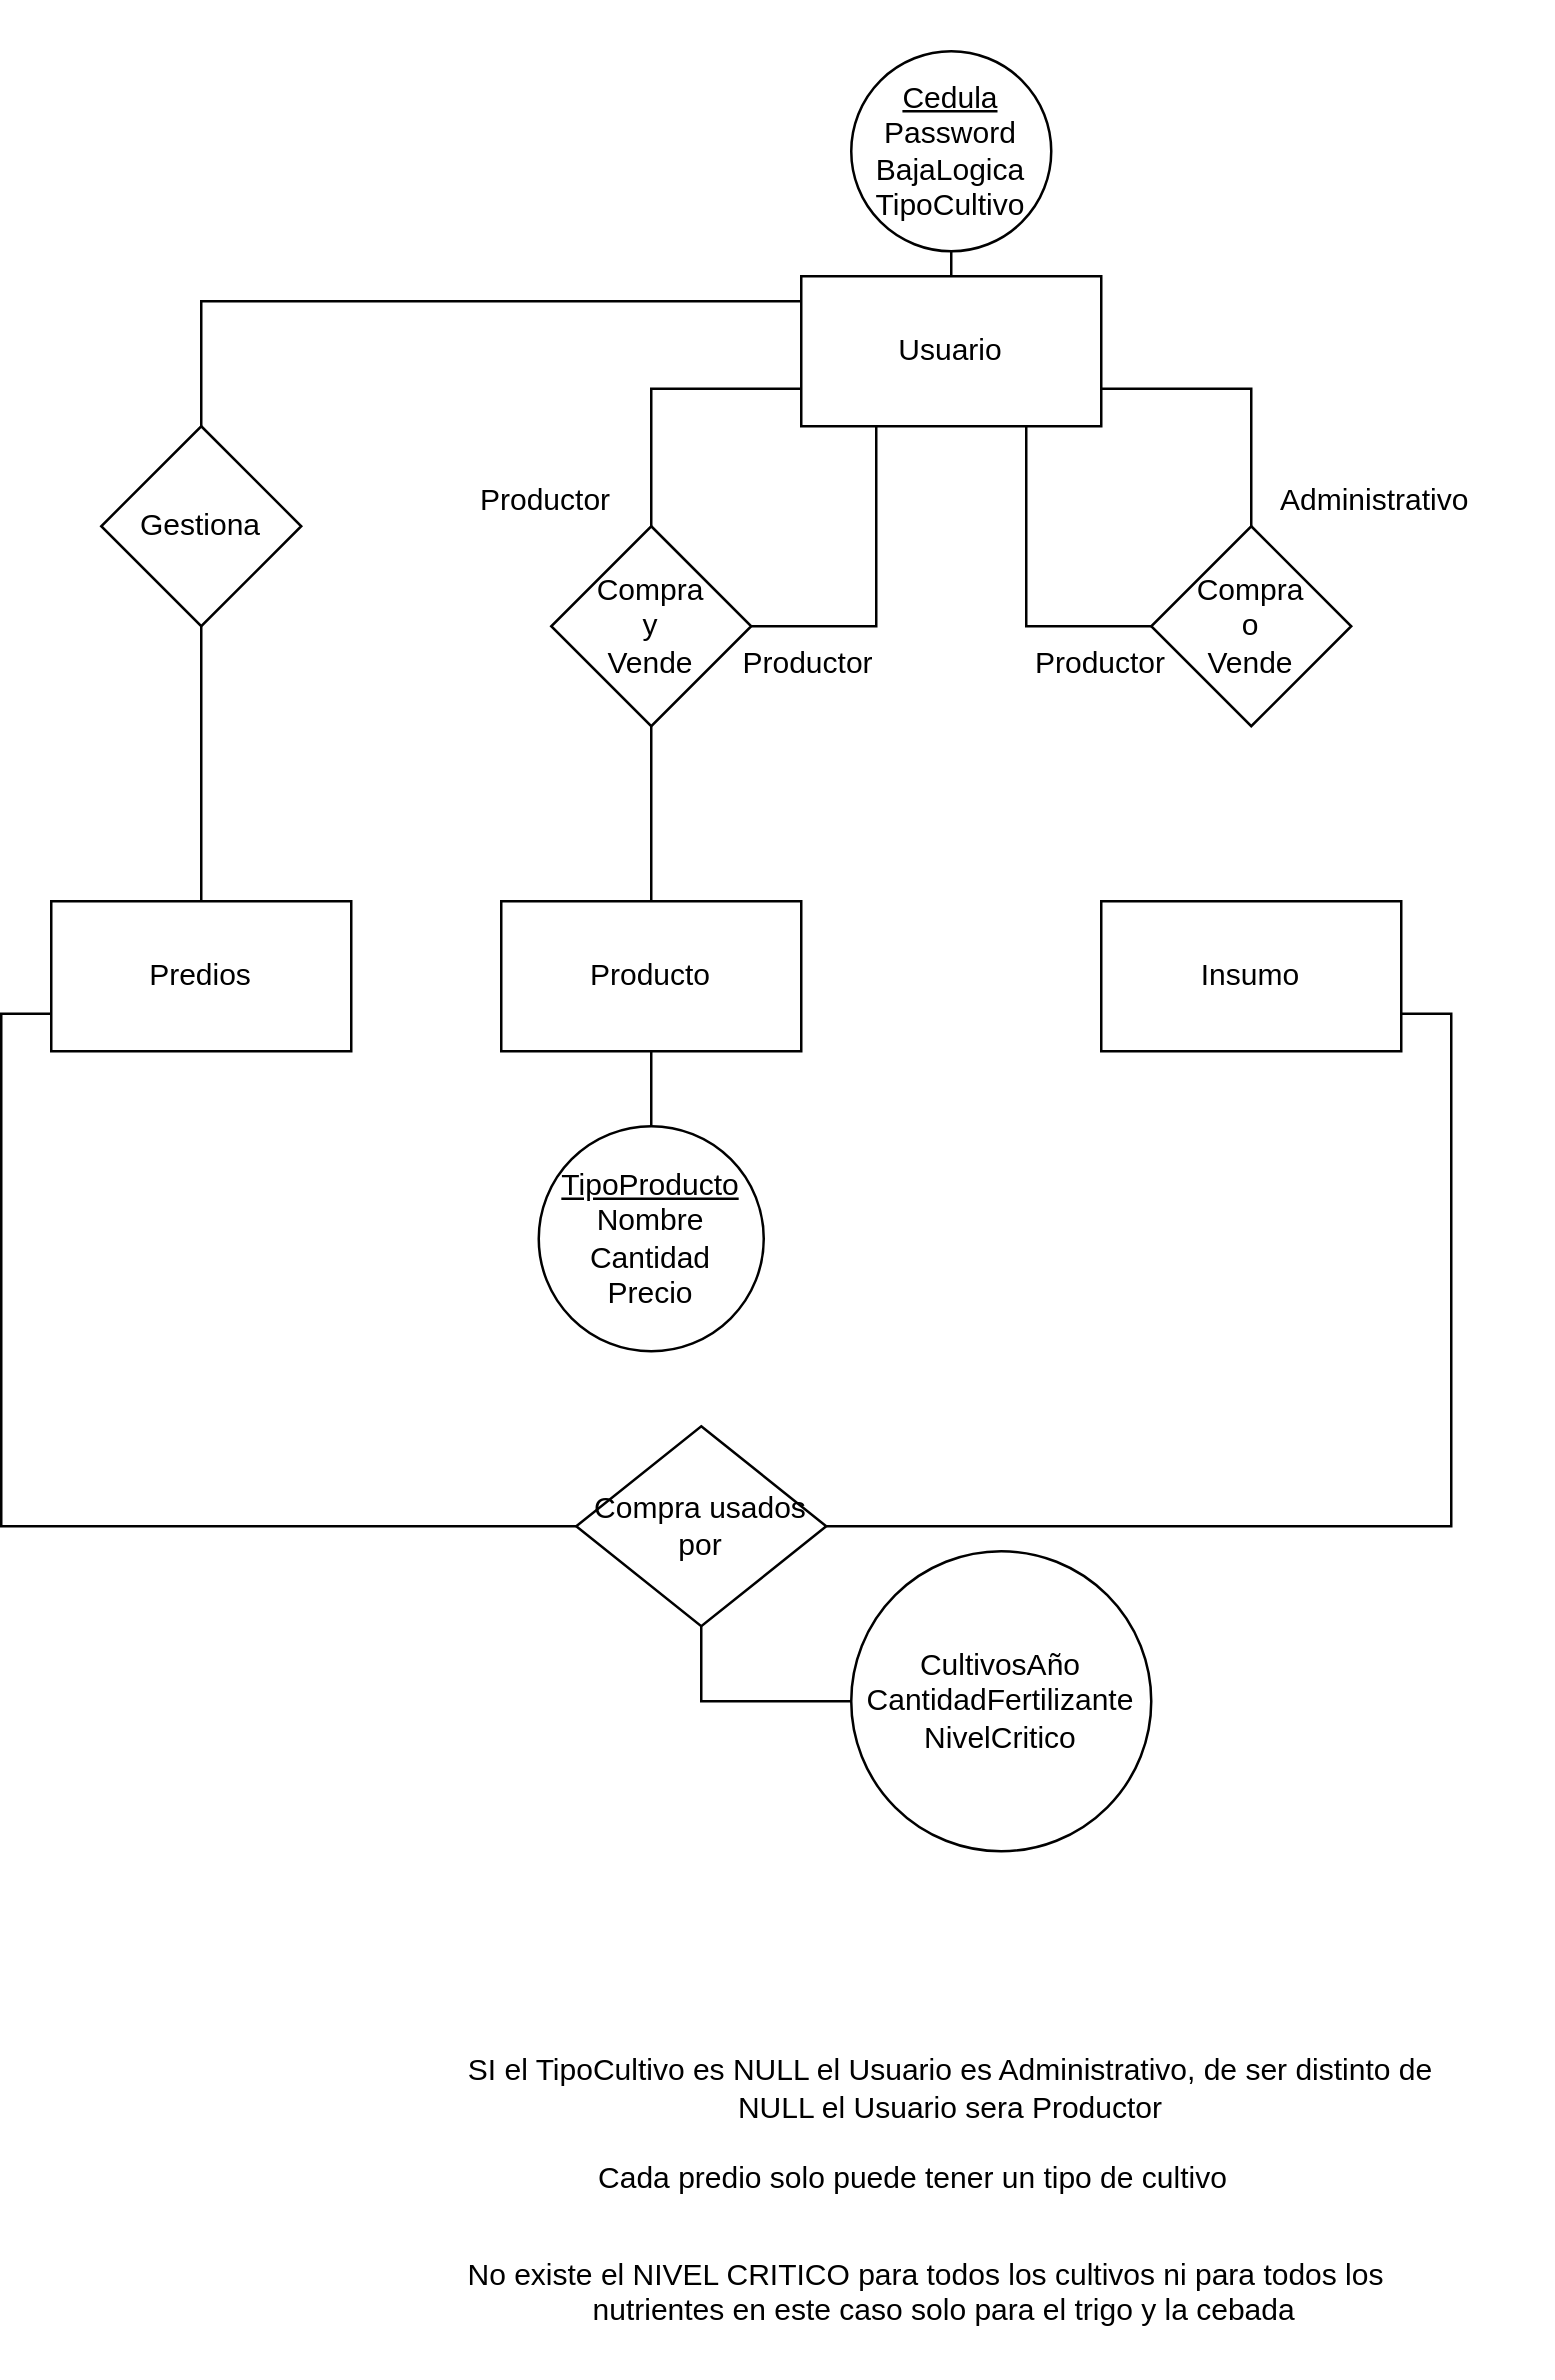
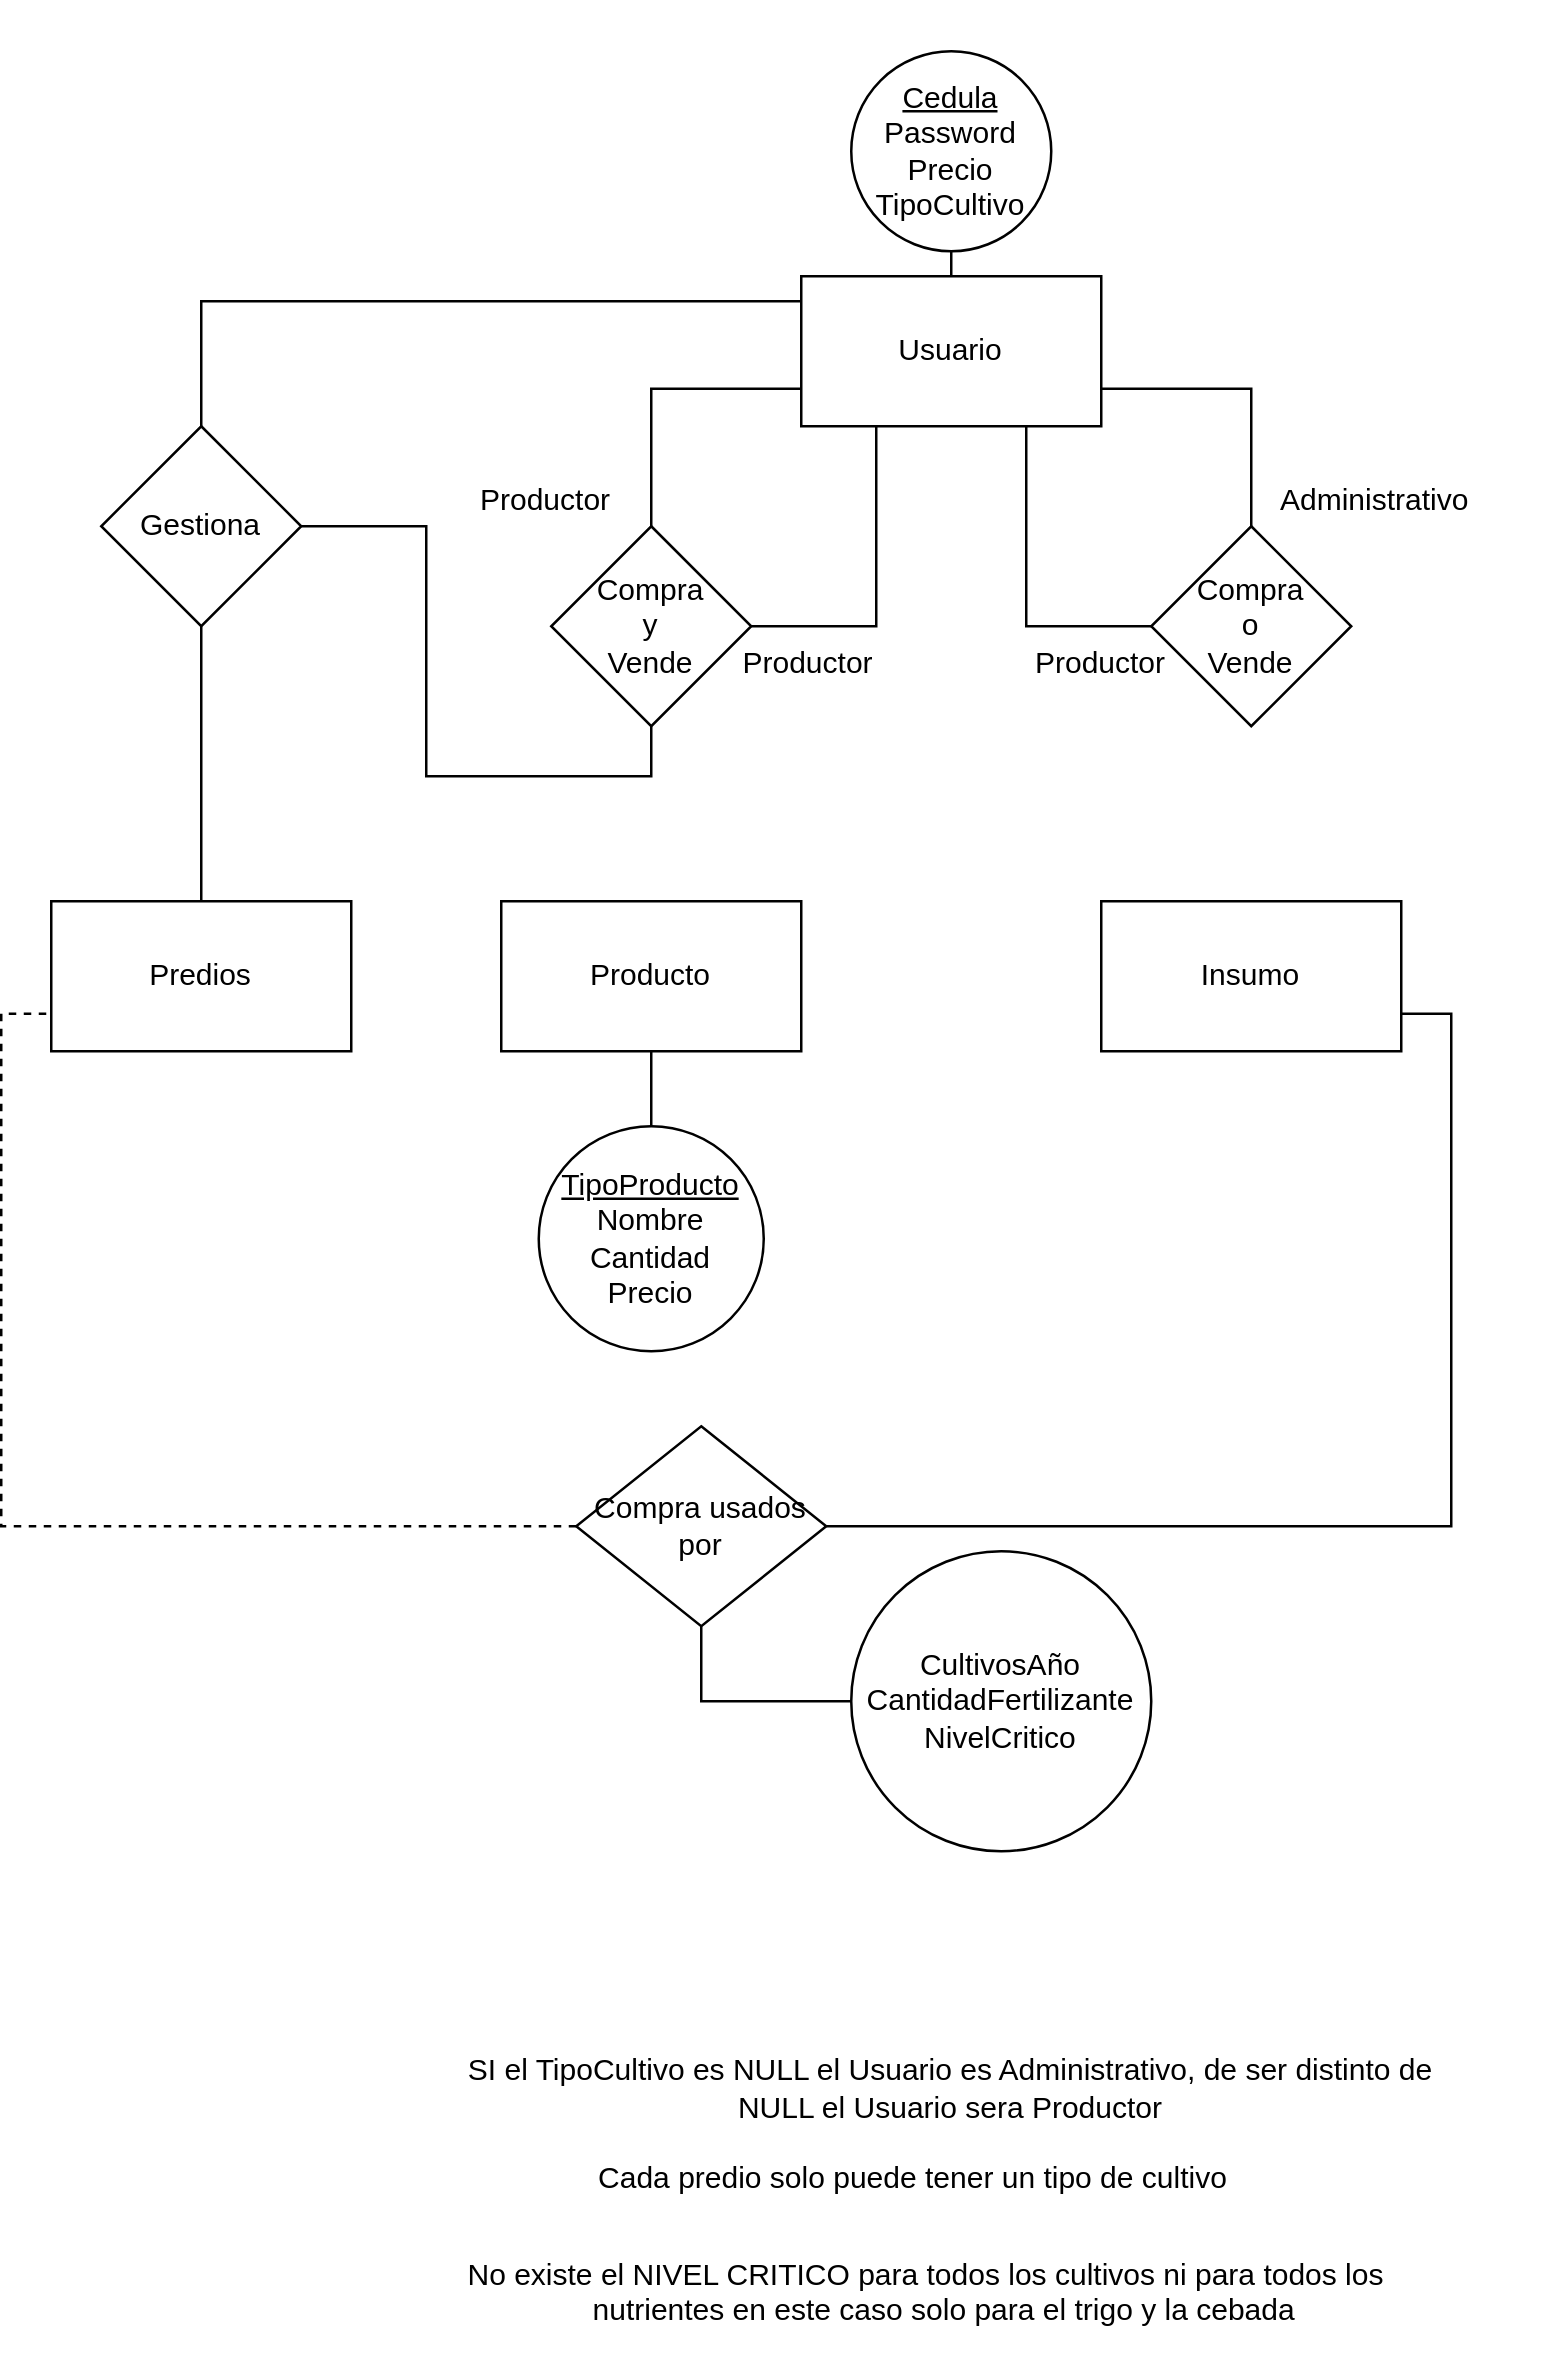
  <mxCell id="0" />
  <mxCell id="1" parent="0" />
  <mxCell id="2" style="edgeStyle=orthogonalEdgeStyle;rounded=0;orthogonalLoop=1;jettySize=auto;html=1;exitX=0;exitY=0.25;exitDx=0;exitDy=0;entryX=0.5;entryY=0;entryDx=0;entryDy=0;startArrow=none;startFill=0;endArrow=none;endFill=0;" parent="1" source="4" target="18" edge="1"><mxGeometry relative="1" as="geometry"><Array as="points"><mxPoint x="320" y="120" /><mxPoint x="80" y="120" /></Array></mxGeometry></mxCell>
  <mxCell id="3" style="edgeStyle=orthogonalEdgeStyle;rounded=0;orthogonalLoop=1;jettySize=auto;html=1;exitX=0;exitY=0.75;exitDx=0;exitDy=0;entryX=0.5;entryY=0;entryDx=0;entryDy=0;startArrow=none;startFill=0;endArrow=none;endFill=0;" parent="1" source="4" target="12" edge="1"><mxGeometry relative="1" as="geometry" /></mxCell>
  <mxCell id="4" value="Usuario" style="rounded=0;whiteSpace=wrap;html=1;" parent="1" vertex="1"><mxGeometry x="320" y="110" width="120" height="60" as="geometry" /></mxCell>
  <mxCell id="5" style="edgeStyle=orthogonalEdgeStyle;rounded=0;orthogonalLoop=1;jettySize=auto;html=1;exitX=0.5;exitY=1;exitDx=0;exitDy=0;entryX=0.5;entryY=0;entryDx=0;entryDy=0;startArrow=none;startFill=0;endArrow=none;endFill=0;" parent="1" source="6" target="4" edge="1"><mxGeometry relative="1" as="geometry" /></mxCell>
- <mxCell id="6" value="&lt;u&gt;Cedula&lt;/u&gt;&lt;br&gt;Password&lt;br&gt;BajaLogica&lt;br&gt;TipoCultivo" style="ellipse;whiteSpace=wrap;html=1;aspect=fixed;" parent="1" vertex="1"><mxGeometry x="340" y="20" width="80" height="80" as="geometry" /></mxCell>
+ <mxCell id="6" value="&lt;u&gt;Cedula&lt;/u&gt;&lt;br&gt;Password&lt;br&gt;Precio&lt;br&gt;TipoCultivo" style="ellipse;whiteSpace=wrap;html=1;aspect=fixed;" parent="1" vertex="1"><mxGeometry x="340" y="20" width="80" height="80" as="geometry" /></mxCell>
  <mxCell id="7" value="Producto" style="rounded=0;whiteSpace=wrap;html=1;" parent="1" vertex="1"><mxGeometry x="200" y="360" width="120" height="60" as="geometry" /></mxCell>
  <mxCell id="8" style="edgeStyle=orthogonalEdgeStyle;rounded=0;orthogonalLoop=1;jettySize=auto;html=1;exitX=1;exitY=0.75;exitDx=0;exitDy=0;entryX=1;entryY=0.5;entryDx=0;entryDy=0;endArrow=none;endFill=0;" parent="1" source="9" target="28" edge="1"><mxGeometry relative="1" as="geometry" /></mxCell>
  <mxCell id="9" value="Insumo" style="rounded=0;whiteSpace=wrap;html=1;" parent="1" vertex="1"><mxGeometry x="440" y="360" width="120" height="60" as="geometry" /></mxCell>
  <mxCell id="10" style="edgeStyle=orthogonalEdgeStyle;rounded=0;orthogonalLoop=1;jettySize=auto;html=1;exitX=1;exitY=0.5;exitDx=0;exitDy=0;entryX=0.25;entryY=1;entryDx=0;entryDy=0;startArrow=none;startFill=0;endArrow=none;endFill=0;" parent="1" source="12" target="4" edge="1"><mxGeometry relative="1" as="geometry" /></mxCell>
- <mxCell id="11" style="edgeStyle=orthogonalEdgeStyle;rounded=0;orthogonalLoop=1;jettySize=auto;html=1;exitX=0.5;exitY=1;exitDx=0;exitDy=0;entryX=0.5;entryY=0;entryDx=0;entryDy=0;startArrow=none;startFill=0;endArrow=none;endFill=0;" parent="1" source="12" target="7" edge="1"><mxGeometry relative="1" as="geometry" /></mxCell>
+ <mxCell id="11" style="edgeStyle=orthogonalEdgeStyle;rounded=0;orthogonalLoop=1;jettySize=auto;html=1;exitX=0.5;exitY=1;exitDx=0;exitDy=0;startArrow=none;startFill=0;endArrow=none;endFill=0;" parent="1" source="12" target="18" edge="1"><mxGeometry relative="1" as="geometry" /></mxCell>
  <mxCell id="12" value="Compra&lt;br&gt;y&lt;br&gt;Vende" style="rhombus;whiteSpace=wrap;html=1;" parent="1" vertex="1"><mxGeometry x="220" y="210" width="80" height="80" as="geometry" /></mxCell>
  <mxCell id="13" style="edgeStyle=orthogonalEdgeStyle;rounded=0;orthogonalLoop=1;jettySize=auto;html=1;exitX=0;exitY=0.5;exitDx=0;exitDy=0;startArrow=none;startFill=0;endArrow=none;endFill=0;entryX=0.75;entryY=1;entryDx=0;entryDy=0;" parent="1" source="15" target="4" edge="1"><mxGeometry relative="1" as="geometry"><mxPoint x="430" y="200" as="targetPoint" /></mxGeometry></mxCell>
  <mxCell id="14" style="edgeStyle=orthogonalEdgeStyle;rounded=0;orthogonalLoop=1;jettySize=auto;html=1;exitX=0.5;exitY=0;exitDx=0;exitDy=0;entryX=1;entryY=0.75;entryDx=0;entryDy=0;startArrow=none;startFill=0;endArrow=none;endFill=0;" parent="1" source="15" target="4" edge="1"><mxGeometry relative="1" as="geometry" /></mxCell>
  <mxCell id="15" value="Compra&lt;br&gt;o&lt;br&gt;Vende" style="rhombus;whiteSpace=wrap;html=1;" parent="1" vertex="1"><mxGeometry x="460" y="210" width="80" height="80" as="geometry" /></mxCell>
  <mxCell id="16" value="Predios" style="rounded=0;whiteSpace=wrap;html=1;" parent="1" vertex="1"><mxGeometry x="20" y="360" width="120" height="60" as="geometry" /></mxCell>
  <mxCell id="17" style="edgeStyle=orthogonalEdgeStyle;rounded=0;orthogonalLoop=1;jettySize=auto;html=1;exitX=0.5;exitY=1;exitDx=0;exitDy=0;entryX=0.5;entryY=0;entryDx=0;entryDy=0;startArrow=none;startFill=0;endArrow=none;endFill=0;" parent="1" source="18" target="16" edge="1"><mxGeometry relative="1" as="geometry" /></mxCell>
  <mxCell id="18" value="Gestiona" style="rhombus;whiteSpace=wrap;html=1;" parent="1" vertex="1"><mxGeometry x="40" y="170" width="80" height="80" as="geometry" /></mxCell>
  <mxCell id="19" style="edgeStyle=orthogonalEdgeStyle;rounded=0;orthogonalLoop=1;jettySize=auto;html=1;exitX=0.5;exitY=0;exitDx=0;exitDy=0;entryX=0.5;entryY=1;entryDx=0;entryDy=0;startArrow=none;startFill=0;endArrow=none;endFill=0;" parent="1" source="20" target="7" edge="1"><mxGeometry relative="1" as="geometry" /></mxCell>
  <mxCell id="20" value="&lt;u&gt;TipoProducto&lt;/u&gt;&lt;br&gt;Nombre&lt;br&gt;Cantidad&lt;br&gt;Precio" style="ellipse;whiteSpace=wrap;html=1;aspect=fixed;" parent="1" vertex="1"><mxGeometry x="215" y="450" width="90" height="90" as="geometry" /></mxCell>
  <mxCell id="21" value="SI el TipoCultivo es NULL el Usuario es Administrativo, de ser distinto de NULL el Usuario sera Productor" style="text;html=1;strokeColor=none;fillColor=none;align=center;verticalAlign=middle;whiteSpace=wrap;rounded=0;" parent="1" vertex="1"><mxGeometry x="180" y="820.167" width="400" height="30" as="geometry" /></mxCell>
  <mxCell id="22" value="Productor" style="text;html=1;strokeColor=none;fillColor=none;align=center;verticalAlign=middle;whiteSpace=wrap;rounded=0;" parent="1" vertex="1"><mxGeometry x="420" y="255" width="40" height="20" as="geometry" /></mxCell>
  <mxCell id="23" value="Administrativo" style="text;html=1;resizable=0;points=[];autosize=1;align=left;verticalAlign=top;spacingTop=-4;" parent="1" vertex="1"><mxGeometry x="510" y="190" width="90" height="20" as="geometry" /></mxCell>
  <mxCell id="24" value="Productor" style="text;html=1;resizable=0;points=[];autosize=1;align=left;verticalAlign=top;spacingTop=-4;" parent="1" vertex="1"><mxGeometry x="295" y="255" width="70" height="20" as="geometry" /></mxCell>
  <mxCell id="25" value="Productor" style="text;html=1;resizable=0;points=[];autosize=1;align=left;verticalAlign=top;spacingTop=-4;" parent="1" vertex="1"><mxGeometry x="190" y="190" width="70" height="20" as="geometry" /></mxCell>
- <mxCell id="26" style="edgeStyle=orthogonalEdgeStyle;rounded=0;orthogonalLoop=1;jettySize=auto;html=1;exitX=0;exitY=0.5;exitDx=0;exitDy=0;entryX=0;entryY=0.75;entryDx=0;entryDy=0;endArrow=none;endFill=0;" parent="1" source="28" target="16" edge="1"><mxGeometry relative="1" as="geometry" /></mxCell>
+ <mxCell id="26" style="edgeStyle=orthogonalEdgeStyle;rounded=0;orthogonalLoop=1;jettySize=auto;html=1;exitX=0;exitY=0.5;exitDx=0;exitDy=0;entryX=0;entryY=0.75;entryDx=0;entryDy=0;endArrow=none;endFill=0;dashed=1;" parent="1" source="28" target="16" edge="1"><mxGeometry relative="1" as="geometry" /></mxCell>
  <mxCell id="27" style="edgeStyle=orthogonalEdgeStyle;rounded=0;orthogonalLoop=1;jettySize=auto;html=1;exitX=0.5;exitY=1;exitDx=0;exitDy=0;entryX=0;entryY=0.5;entryDx=0;entryDy=0;endArrow=none;endFill=0;" parent="1" source="28" target="29" edge="1"><mxGeometry relative="1" as="geometry" /></mxCell>
  <mxCell id="28" value="Compra usados por" style="rhombus;whiteSpace=wrap;html=1;" parent="1" vertex="1"><mxGeometry x="230" y="570" width="100" height="80" as="geometry" /></mxCell>
  <mxCell id="29" value="CultivosAño&lt;br&gt;CantidadFertilizante&lt;br&gt;NivelCritico" style="ellipse;whiteSpace=wrap;html=1;aspect=fixed;" parent="1" vertex="1"><mxGeometry x="340" y="620" width="120" height="120" as="geometry" /></mxCell>
  <mxCell id="30" value="Cada predio solo puede tener un tipo de cultivo" style="text;html=1;strokeColor=none;fillColor=none;align=center;verticalAlign=middle;whiteSpace=wrap;rounded=0;" parent="1" vertex="1"><mxGeometry x="225" y="860.8" width="280" height="20" as="geometry" /></mxCell>
  <mxCell id="31" value="No existe el NIVEL CRITICO para todos los cultivos ni para todos los&lt;br&gt;&amp;nbsp; &amp;nbsp; &amp;nbsp; &amp;nbsp; &amp;nbsp; &amp;nbsp; &amp;nbsp; &amp;nbsp;nutrientes en este caso solo para el trigo y la cebada" style="text;html=1;resizable=0;points=[];autosize=1;align=left;verticalAlign=top;spacingTop=-4;" parent="1" vertex="1"><mxGeometry x="185" y="899.8" width="380" height="30" as="geometry" /></mxCell>
